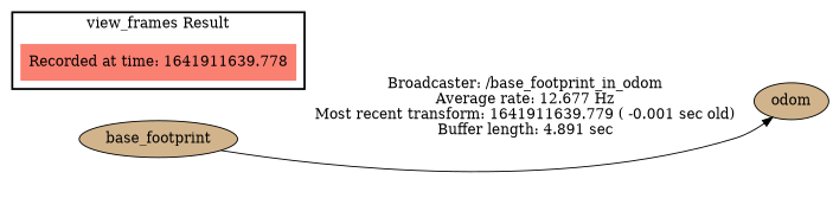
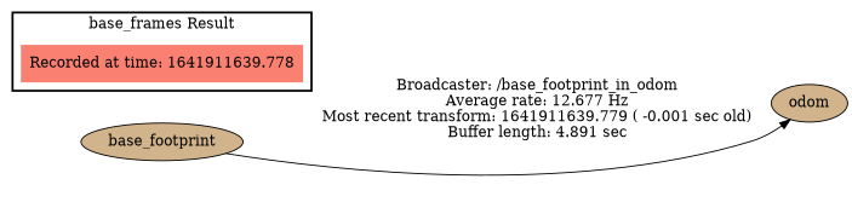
  digraph {
    rankdir=LR
    node [fillcolor=tan style=filled]
    "Recorded at time: 1641911639.778" [fillcolor=salmon shape=plaintext]
    odom
    base_footprint
    subgraph cluster_1 {
      color=black
-     label="view_frames Result"
+     label="base_frames Result"
      style=bold
      "Recorded at time: 1641911639.778"
    }
    "Recorded at time: 1641911639.778" -> odom [style=invis]
    base_footprint -> odom [label="Broadcaster: /base_footprint_in_odom\nAverage rate: 12.677 Hz\nMost recent transform: 1641911639.779 ( -0.001 sec old)\nBuffer length: 4.891 sec\n"]
  }
